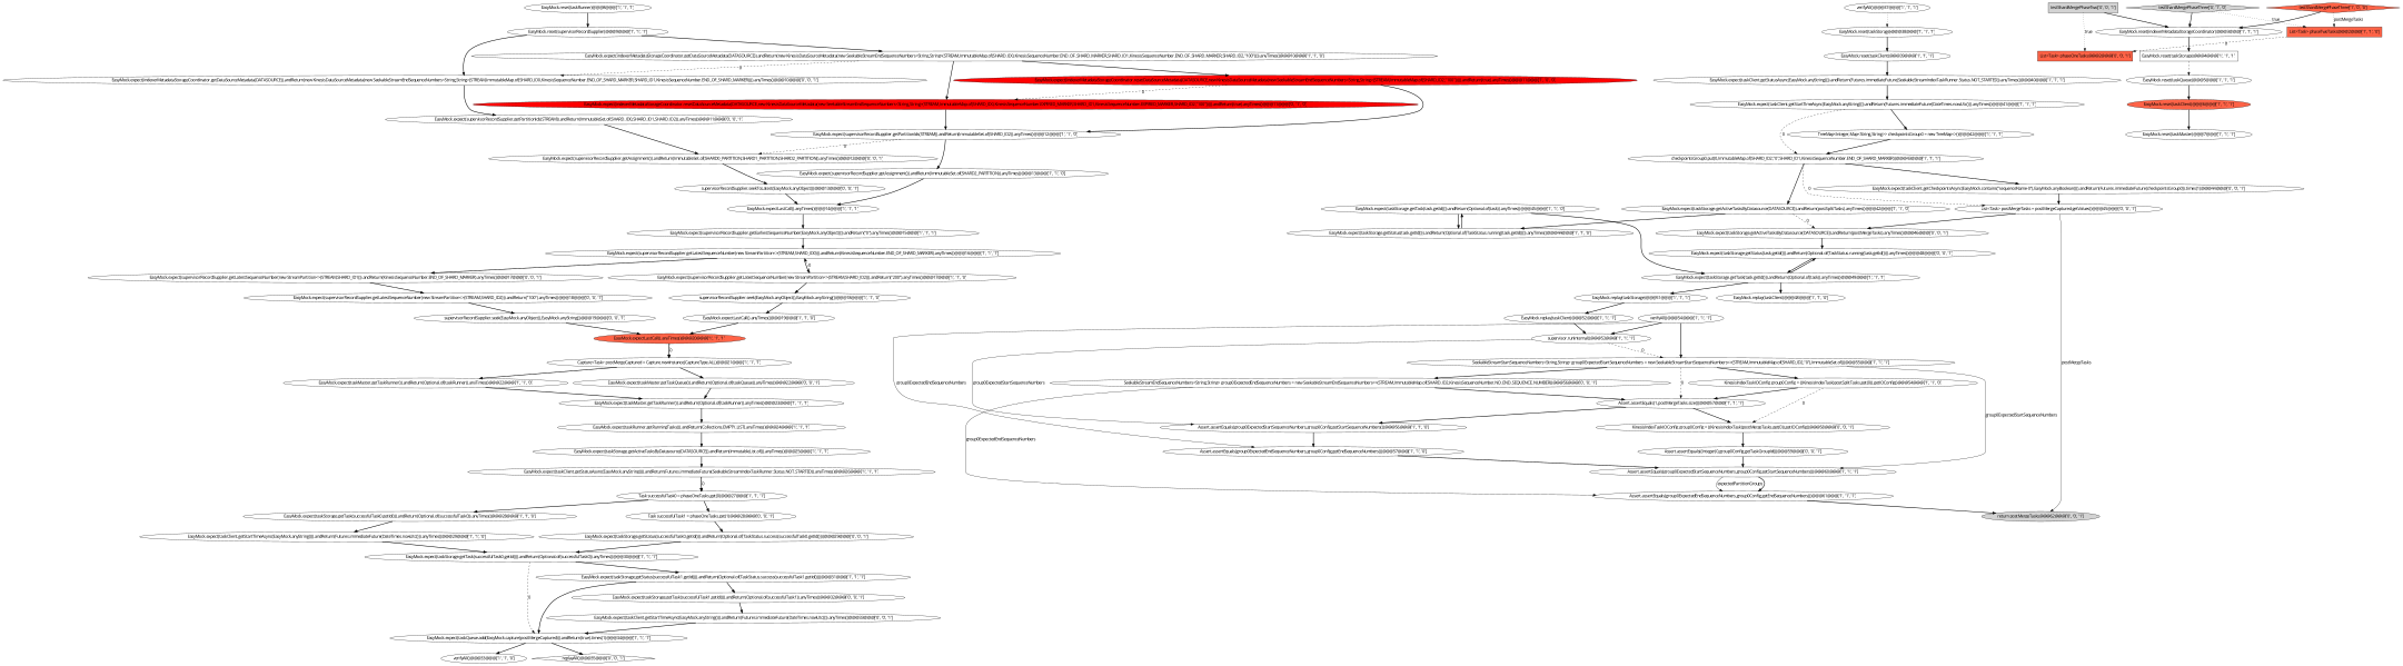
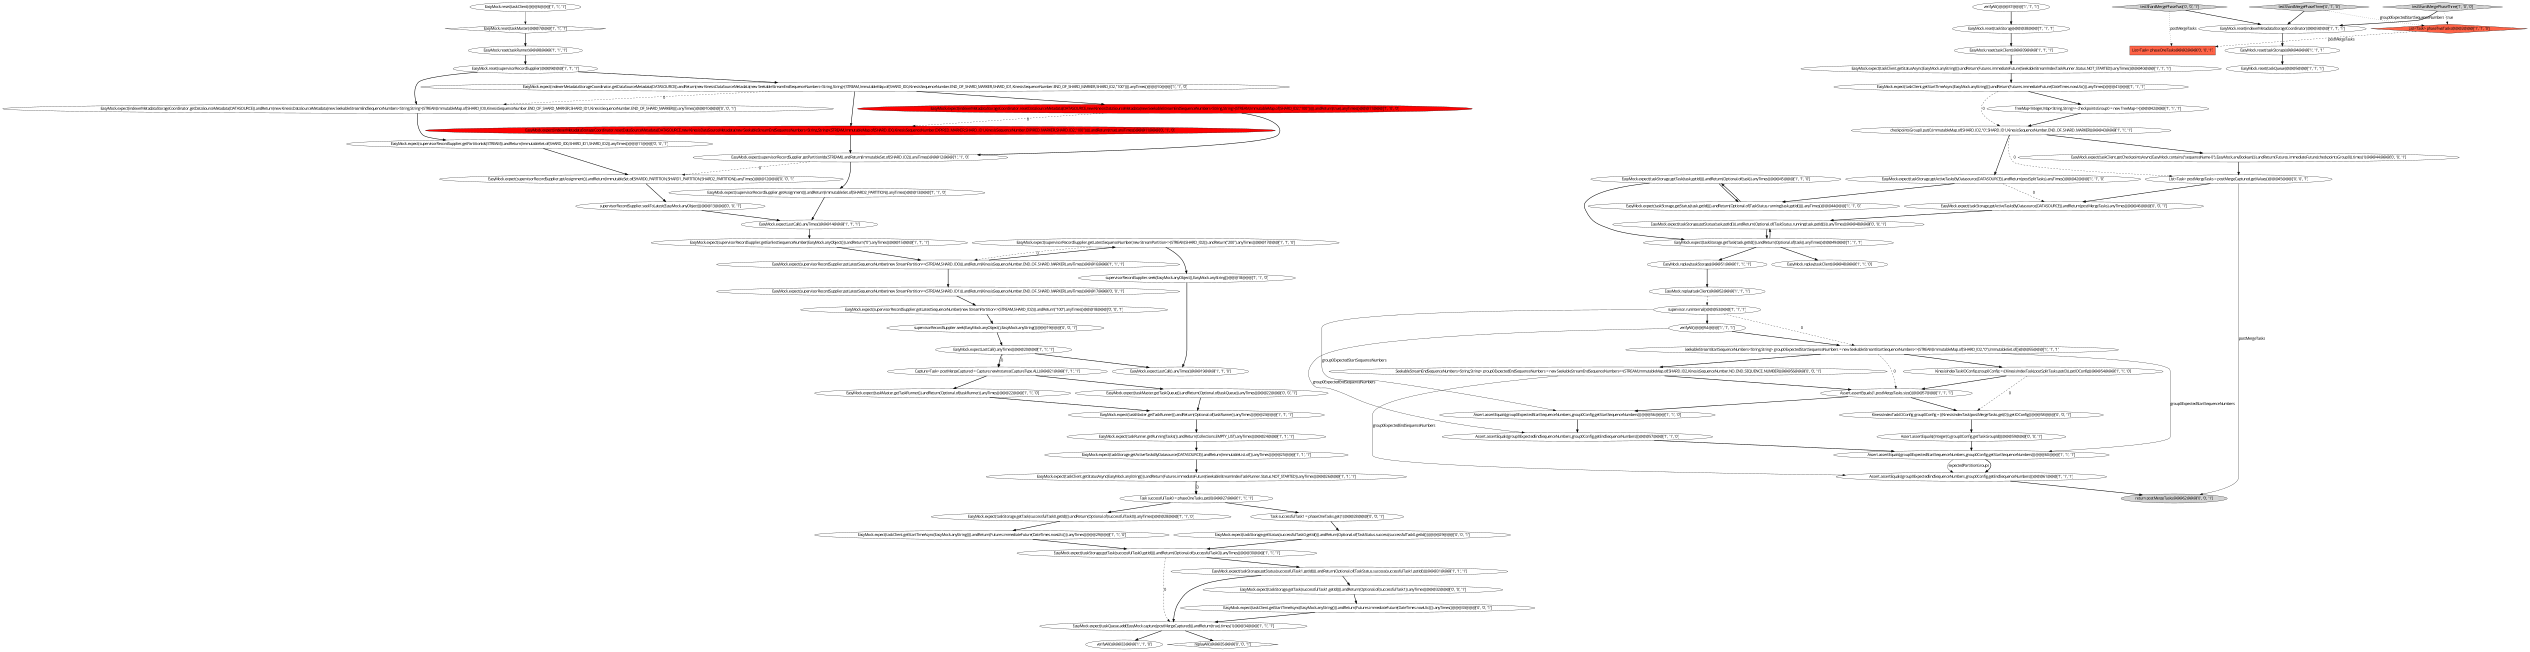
  digraph {
    fontname="Open Sans"
    node [fillcolor=white fontname="Open Sans" shape=ellipse style=filled]
    edge [fontname="Open Sans" style=bold]
    n1 [label="EasyMock.expect(taskClient.getStatusAsync(EasyMock.anyString())).andReturn(Futures.immediateFuture(SeekableStreamIndexTaskRunner.Status.NOT_STARTED)).anyTimes()@@@26@@@['1', '1', '1']"]
    n2 [label="Task successfulTask0 = phaseOneTasks.get(0)@@@27@@@['1', '1', '1']"]
    n3 [label="EasyMock.expect(taskStorage.getTask(successfulTask0.getId())).andReturn(Optional.of(successfulTask0)).anyTimes()@@@28@@@['1', '1', '0']"]
    n4 [label="Task successfulTask1 = phaseOneTasks.get(1)@@@28@@@['0', '0', '1']"]
    n5 [label="Assert.assertEquals(group0ExpectedEndSequenceNumbers,group0Config.getEndSequenceNumbers())@@@57@@@['1', '1', '0']"]
    n6 [label="Assert.assertEquals(group0ExpectedStartSequenceNumbers,group0Config.getStartSequenceNumbers())@@@60@@@['1', '1', '1']"]
    n7 [label="Assert.assertEquals(group0ExpectedEndSequenceNumbers,group0Config.getEndSequenceNumbers())@@@61@@@['1', '1', '1']"]
    n8 [fillcolor=lightgray label="testShardMergePhaseThree['0', '1', '0']" shape=diamond]
    n9 [label="EasyMock.reset(indexerMetadataStorageCoordinator)@@@3@@@['1', '1', '1']"]
-   n10 [fillcolor=tomato label="List<Task> phaseTwoTasks@@@2@@@['1', '1', '0']" shape=box]
-   n11 [label="EasyMock.reset(taskStorage)@@@4@@@['1', '1', '1']" shape=box]
+   n10 [fillcolor=tomato label="List<Task> phaseTwoTasks@@@2@@@['1', '1', '0']" shape=diamond]
+   n11 [label="EasyMock.reset(taskStorage)@@@4@@@['1', '1', '1']"]
    n12 [fillcolor=tomato label="List<Task> phaseOneTasks@@@2@@@['0', '0', '1']" shape=box]
    n13 [label="EasyMock.expect(taskClient.getCheckpointsAsync(EasyMock.contains(\"sequenceName-0\"),EasyMock.anyBoolean())).andReturn(Futures.immediateFuture(checkpointsGroup0)).times(1)@@@44@@@['0', '0', '1']"]
    n14 [label="List<Task> postMergeTasks = postMergeCaptured.getValues()@@@45@@@['0', '0', '1']"]
    n15 [fillcolor=lightgray label="return postMergeTasks@@@62@@@['0', '0', '1']"]
    n16 [label="EasyMock.expect(taskStorage.getActiveTasksByDatasource(DATASOURCE)).andReturn(postMergeTasks).anyTimes()@@@46@@@['0', '0', '1']"]
    n17 [label="SeekableStreamEndSequenceNumbers<String,String> group0ExpectedEndSequenceNumbers = new SeekableStreamEndSequenceNumbers<>(STREAM,ImmutableMap.of(SHARD_ID2,KinesisSequenceNumber.NO_END_SEQUENCE_NUMBER))@@@56@@@['0', '0', '1']"]
    n18 [label="Assert.assertEquals(1,postMergeTasks.size())@@@57@@@['1', '1', '1']"]
    n19 [label="KinesisIndexTaskIOConfig group0Config = ((KinesisIndexTask)postMergeTasks.get(0)).getIOConfig()@@@58@@@['0', '0', '1']"]
    n20 [label="Assert.assertEquals(group0ExpectedStartSequenceNumbers,group0Config.getStartSequenceNumbers())@@@56@@@['1', '1', '0']"]
    n21 [label="EasyMock.expect(supervisorRecordSupplier.getAssignment()).andReturn(ImmutableSet.of(SHARD0_PARTITION,SHARD1_PARTITION,SHARD2_PARTITION)).anyTimes()@@@12@@@['0', '0', '1']"]
    n22 [label="supervisorRecordSupplier.seekToLatest(EasyMock.anyObject())@@@13@@@['0', '0', '1']"]
    n23 [label="EasyMock.expectLastCall().anyTimes()@@@14@@@['1', '1', '1']"]
    n24 [label="EasyMock.expect(supervisorRecordSupplier.getEarliestSequenceNumber(EasyMock.anyObject())).andReturn(\"0\").anyTimes()@@@15@@@['1', '1', '1']"]
    n25 [label="SeekableStreamStartSequenceNumbers<String,String> group0ExpectedStartSequenceNumbers = new SeekableStreamStartSequenceNumbers<>(STREAM,ImmutableMap.of(SHARD_ID2,\"0\"),ImmutableSet.of())@@@55@@@['1', '1', '1']"]
    n26 [label="KinesisIndexTaskIOConfig group0Config = ((KinesisIndexTask)postSplitTasks.get(0)).getIOConfig()@@@54@@@['1', '1', '0']"]
    n27 [label="Capture<Task> postMergeCaptured = Capture.newInstance(CaptureType.ALL)@@@21@@@['1', '1', '1']"]
    n28 [label="EasyMock.expect(taskMaster.getTaskRunner()).andReturn(Optional.of(taskRunner)).anyTimes()@@@22@@@['1', '1', '0']"]
    n29 [label="EasyMock.expect(taskMaster.getTaskQueue()).andReturn(Optional.of(taskQueue)).anyTimes()@@@22@@@['0', '0', '1']"]
    n30 [label="EasyMock.expect(taskMaster.getTaskRunner()).andReturn(Optional.of(taskRunner)).anyTimes()@@@23@@@['1', '1', '1']"]
    n31 [label="EasyMock.expect(supervisorRecordSupplier.getLatestSequenceNumber(new StreamPartition<>(STREAM,SHARD_ID0))).andReturn(KinesisSequenceNumber.END_OF_SHARD_MARKER).anyTimes()@@@16@@@['1', '1', '1']"]
    n32 [label="EasyMock.expect(supervisorRecordSupplier.getLatestSequenceNumber(new StreamPartition<>(STREAM,SHARD_ID2))).andReturn(\"100\").anyTimes()@@@18@@@['0', '0', '1']"]
    n33 [label="supervisorRecordSupplier.seek(EasyMock.anyObject(),EasyMock.anyString())@@@19@@@['0', '0', '1']"]
-   n34 [fillcolor=tomato label="EasyMock.expectLastCall().anyTimes()@@@20@@@['1', '1', '1']"]
+   n34 [label="EasyMock.expectLastCall().anyTimes()@@@20@@@['1', '1', '1']"]
    n35 [label="EasyMock.expect(taskStorage.getStatus(task.getId())).andReturn(Optional.of(TaskStatus.running(task.getId()))).anyTimes()@@@48@@@['0', '0', '1']"]
    n36 [label="EasyMock.expect(taskStorage.getTask(task.getId())).andReturn(Optional.of(task)).anyTimes()@@@49@@@['1', '1', '1']"]
    n37 [label="EasyMock.replay(taskClient)@@@48@@@['1', '1', '0']"]
    n38 [label="EasyMock.replay(taskStorage)@@@51@@@['1', '1', '1']"]
    n39 [label="EasyMock.reset(supervisorRecordSupplier)@@@9@@@['1', '1', '1']"]
    n40 [label="EasyMock.expect(indexerMetadataStorageCoordinator.getDataSourceMetadata(DATASOURCE)).andReturn(new KinesisDataSourceMetadata(new SeekableStreamEndSequenceNumbers<String,String>(STREAM,ImmutableMap.of(SHARD_ID0,KinesisSequenceNumber.END_OF_SHARD_MARKER,SHARD_ID1,KinesisSequenceNumber.END_OF_SHARD_MARKER,SHARD_ID2,\"100\")))).anyTimes()@@@10@@@['1', '1', '0']"]
    n41 [label="EasyMock.expect(indexerMetadataStorageCoordinator.getDataSourceMetadata(DATASOURCE)).andReturn(new KinesisDataSourceMetadata(new SeekableStreamEndSequenceNumbers<String,String>(STREAM,ImmutableMap.of(SHARD_ID0,KinesisSequenceNumber.END_OF_SHARD_MARKER,SHARD_ID1,KinesisSequenceNumber.END_OF_SHARD_MARKER)))).anyTimes()@@@10@@@['0', '0', '1']"]
    n42 [fillcolor=red label="EasyMock.expect(indexerMetadataStorageCoordinator.resetDataSourceMetadata(DATASOURCE,new KinesisDataSourceMetadata(new SeekableStreamEndSequenceNumbers<String,String>(STREAM,ImmutableMap.of(SHARD_ID0,KinesisSequenceNumber.EXPIRED_MARKER,SHARD_ID1,KinesisSequenceNumber.EXPIRED_MARKER,SHARD_ID2,\"100\"))))).andReturn(true).anyTimes()@@@11@@@['0', '1', '0']"]
    n43 [fillcolor=red label="EasyMock.expect(indexerMetadataStorageCoordinator.resetDataSourceMetadata(DATASOURCE,new KinesisDataSourceMetadata(new SeekableStreamEndSequenceNumbers<String,String>(STREAM,ImmutableMap.of(SHARD_ID2,\"100\"))))).andReturn(true).anyTimes()@@@11@@@['1', '0', '0']"]
    n44 [label="EasyMock.expect(supervisorRecordSupplier.getPartitionIds(STREAM)).andReturn(ImmutableSet.of(SHARD_ID0,SHARD_ID1,SHARD_ID2)).anyTimes()@@@11@@@['0', '0', '1']"]
    n45 [label="EasyMock.expectLastCall().anyTimes()@@@19@@@['1', '1', '0']"]
    n46 [label="EasyMock.reset(taskClient)@@@39@@@['1', '1', '1']"]
    n47 [label="EasyMock.expect(taskClient.getStatusAsync(EasyMock.anyString())).andReturn(Futures.immediateFuture(SeekableStreamIndexTaskRunner.Status.NOT_STARTED)).anyTimes()@@@40@@@['1', '1', '1']"]
    n48 [label="EasyMock.expect(taskClient.getStartTimeAsync(EasyMock.anyString())).andReturn(Futures.immediateFuture(DateTimes.nowUtc())).anyTimes()@@@41@@@['1', '1', '1']"]
    n49 [label="EasyMock.expect(taskClient.getStartTimeAsync(EasyMock.anyString())).andReturn(Futures.immediateFuture(DateTimes.nowUtc())).anyTimes()@@@29@@@['1', '1', '0']"]
    n50 [label="EasyMock.expect(taskStorage.getTask(successfulTask0.getId())).andReturn(Optional.of(successfulTask0)).anyTimes()@@@30@@@['1', '1', '1']"]
    n51 [label="EasyMock.expect(taskQueue.add(EasyMock.capture(postMergeCaptured))).andReturn(true).times(1)@@@34@@@['1', '1', '1']"]
    n52 [label="EasyMock.expect(taskStorage.getStatus(successfulTask1.getId())).andReturn(Optional.of(TaskStatus.success(successfulTask1.getId())))@@@31@@@['1', '1', '1']"]
    n53 [label="verifyAll()@@@54@@@['1', '1', '1']"]
    n54 [label="EasyMock.expect(taskStorage.getActiveTasksByDatasource(DATASOURCE)).andReturn(ImmutableList.of()).anyTimes()@@@25@@@['1', '1', '1']"]
    n55 [label="EasyMock.expect(supervisorRecordSupplier.getPartitionIds(STREAM)).andReturn(ImmutableSet.of(SHARD_ID2)).anyTimes()@@@12@@@['1', '1', '0']"]
    n56 [label="EasyMock.expect(supervisorRecordSupplier.getAssignment()).andReturn(ImmutableSet.of(SHARD2_PARTITION)).anyTimes()@@@13@@@['1', '1', '0']"]
    n57 [label="verifyAll()@@@33@@@['1', '1', '0']"]
    n58 [label="replayAll()@@@35@@@['0', '0', '1']" shape=diamond]
    n59 [label="EasyMock.expect(taskStorage.getTask(successfulTask1.getId())).andReturn(Optional.of(successfulTask1)).anyTimes()@@@32@@@['0', '0', '1']"]
    n60 [label="checkpointsGroup0.put(0,ImmutableMap.of(SHARD_ID2,\"0\",SHARD_ID1,KinesisSequenceNumber.END_OF_SHARD_MARKER))@@@43@@@['1', '1', '1']"]
    n61 [label="TreeMap<Integer,Map<String,String>> checkpointsGroup0 = new TreeMap<>()@@@42@@@['1', '1', '1']"]
    n62 [label="EasyMock.reset(taskRunner)@@@8@@@['1', '1', '1']"]
    n63 [label="EasyMock.reset(taskQueue)@@@5@@@['1', '1', '1']"]
-   n64 [label="EasyMock.reset(taskMaster)@@@7@@@['1', '1', '1']"]
-   n65 [fillcolor=tomato label="testShardMergePhaseThree['1', '0', '0']" shape=diamond]
-   n66 [fillcolor=tomato label="EasyMock.reset(taskClient)@@@6@@@['1', '1', '1']"]
-   n67 [fillcolor=lightgray label="testShardMergePhaseTwo['0', '0', '1']" shape=box]
+   n64 [label="EasyMock.reset(taskMaster)@@@7@@@['1', '1', '1']" shape=diamond]
+   n65 [fillcolor=lightgray label="testShardMergePhaseThree['1', '0', '0']" shape=diamond]
+   n66 [label="EasyMock.reset(taskClient)@@@6@@@['1', '1', '1']"]
+   n67 [fillcolor=lightgray label="testShardMergePhaseTwo['0', '0', '1']" shape=diamond]
    n68 [label="EasyMock.expect(taskRunner.getRunningTasks()).andReturn(Collections.EMPTY_LIST).anyTimes()@@@24@@@['1', '1', '1']"]
    n69 [label="EasyMock.expect(taskClient.getStartTimeAsync(EasyMock.anyString())).andReturn(Futures.immediateFuture(DateTimes.nowUtc())).anyTimes()@@@33@@@['0', '0', '1']"]
    n70 [label="Assert.assertEquals((Integer)0,group0Config.getTaskGroupId())@@@59@@@['0', '0', '1']"]
    n71 [label="EasyMock.replay(taskClient)@@@52@@@['1', '1', '1']"]
    n72 [label="supervisor.runInternal()@@@53@@@['1', '1', '1']"]
    n73 [label="EasyMock.expect(supervisorRecordSupplier.getLatestSequenceNumber(new StreamPartition<>(STREAM,SHARD_ID1))).andReturn(KinesisSequenceNumber.END_OF_SHARD_MARKER).anyTimes()@@@17@@@['0', '0', '1']"]
    n74 [label="EasyMock.expect(supervisorRecordSupplier.getLatestSequenceNumber(new StreamPartition<>(STREAM,SHARD_ID2))).andReturn(\"200\").anyTimes()@@@17@@@['1', '1', '0']"]
    n75 [label="EasyMock.expect(taskStorage.getStatus(successfulTask0.getId())).andReturn(Optional.of(TaskStatus.success(successfulTask0.getId())))@@@29@@@['0', '0', '1']"]
    n76 [label="EasyMock.reset(taskStorage)@@@38@@@['1', '1', '1']"]
    n77 [label="EasyMock.expect(taskStorage.getActiveTasksByDatasource(DATASOURCE)).andReturn(postSplitTasks).anyTimes()@@@42@@@['1', '1', '0']"]
    n78 [label="EasyMock.expect(taskStorage.getStatus(task.getId())).andReturn(Optional.of(TaskStatus.running(task.getId()))).anyTimes()@@@44@@@['1', '1', '0']"]
    n79 [label="verifyAll()@@@37@@@['1', '1', '1']"]
    n80 [label="EasyMock.expect(taskStorage.getTask(task.getId())).andReturn(Optional.of(task)).anyTimes()@@@45@@@['1', '1', '0']"]
    n81 [label="supervisorRecordSupplier.seek(EasyMock.anyObject(),EasyMock.anyString())@@@18@@@['1', '1', '0']"]
    n1 -> n2
    n1 -> n2 [label=0 style=dashed]
    n2 -> n3
    n2 -> n4
    n3 -> n49
    n4 -> n75
    n5 -> n6
    n6 -> n7
    n6 -> n7 [label=expectedPartitionGroups style=solid]
    n7 -> n15
    n8 -> n9
-   n8 -> n10 [label=true style=dotted]
+   n8 -> n10 [label=group0ExpectedStartSequenceNumbers style=dotted]
    n9 -> n11
-   n10 -> n12 [label=0 style=dashed]
-   n11 -> n63 [style=dashed]
+   n10 -> n12 [label=postMergeTasks style=dashed]
+   n11 -> n63
    n13 -> n14
    n14 -> n15 [label=postMergeTasks style=solid]
    n14 -> n16
    n16 -> n35
    n17 -> n7 [label=group0ExpectedEndSequenceNumbers style=solid]
    n17 -> n18
    n18 -> n19
    n18 -> n20
    n19 -> n70
    n20 -> n5
    n21 -> n22
    n22 -> n23
    n23 -> n24
    n24 -> n31
    n25 -> n6 [label=group0ExpectedStartSequenceNumbers style=solid]
    n25 -> n17
    n25 -> n18 [label=0 style=dashed]
    n25 -> n26
    n26 -> n18
    n26 -> n19 [label=0 style=dashed]
    n27 -> n28
    n27 -> n29
    n28 -> n30
    n29 -> n30
    n30 -> n68
    n31 -> n73
    n31 -> n74
    n32 -> n33
    n33 -> n34
    n34 -> n27
    n34 -> n27 [label=0 style=dashed]
    n35 -> n36
    n36 -> n35
    n36 -> n37
    n36 -> n38
    n38 -> n71
    n39 -> n40
    n39 -> n41
    n40 -> n41 [label=0 style=dashed]
    n40 -> n42
    n40 -> n43
    n41 -> n44
    n42 -> n55
    n43 -> n42 [label=0 style=dashed]
    n43 -> n55
    n44 -> n21
-   n45 -> n34
+   n34 -> n45
    n46 -> n47
    n47 -> n48
    n48 -> n60 [label=0 style=dashed]
    n48 -> n61
    n49 -> n50
    n50 -> n51 [label=0 style=dashed]
    n50 -> n52
    n51 -> n57
    n51 -> n58
    n52 -> n51
    n52 -> n59
    n53 -> n5 [label=group0ExpectedEndSequenceNumbers style=solid]
    n53 -> n25
    n54 -> n1
    n55 -> n21 [label=0 style=dashed]
    n55 -> n56
    n56 -> n23
    n59 -> n69
    n60 -> n13
    n60 -> n14 [label=0 style=dashed]
    n60 -> n77
    n61 -> n60
    n62 -> n39
-   n63 -> n66
+   n64 -> n62
    n65 -> n9
-   n65 -> n10 [label=postMergeTasks style=dotted]
-   n66 -> n64
+   n65 -> n10 [label=true style=dotted]
+   n66 -> n64 [style=solid]
    n67 -> n9
-   n67 -> n12 [label=true style=dotted]
+   n67 -> n12 [label=postMergeTasks style=dotted]
    n68 -> n54
    n69 -> n51
    n70 -> n6
-   n71 -> n72
+   n71 -> n72 [style=dashed]
    n72 -> n20 [label=group0ExpectedStartSequenceNumbers style=solid]
    n72 -> n25 [label=0 style=dashed]
-   n53 -> n72
+   n72 -> n53
    n73 -> n32
    n74 -> n31 [label=0 style=dashed]
    n74 -> n81
    n75 -> n50
    n76 -> n46
    n77 -> n16 [label=0 style=dashed]
    n77 -> n78
    n78 -> n80
-   n79 -> n76 [style=dotted]
+   n79 -> n76
    n80 -> n36
    n80 -> n78
    n81 -> n45
  }
